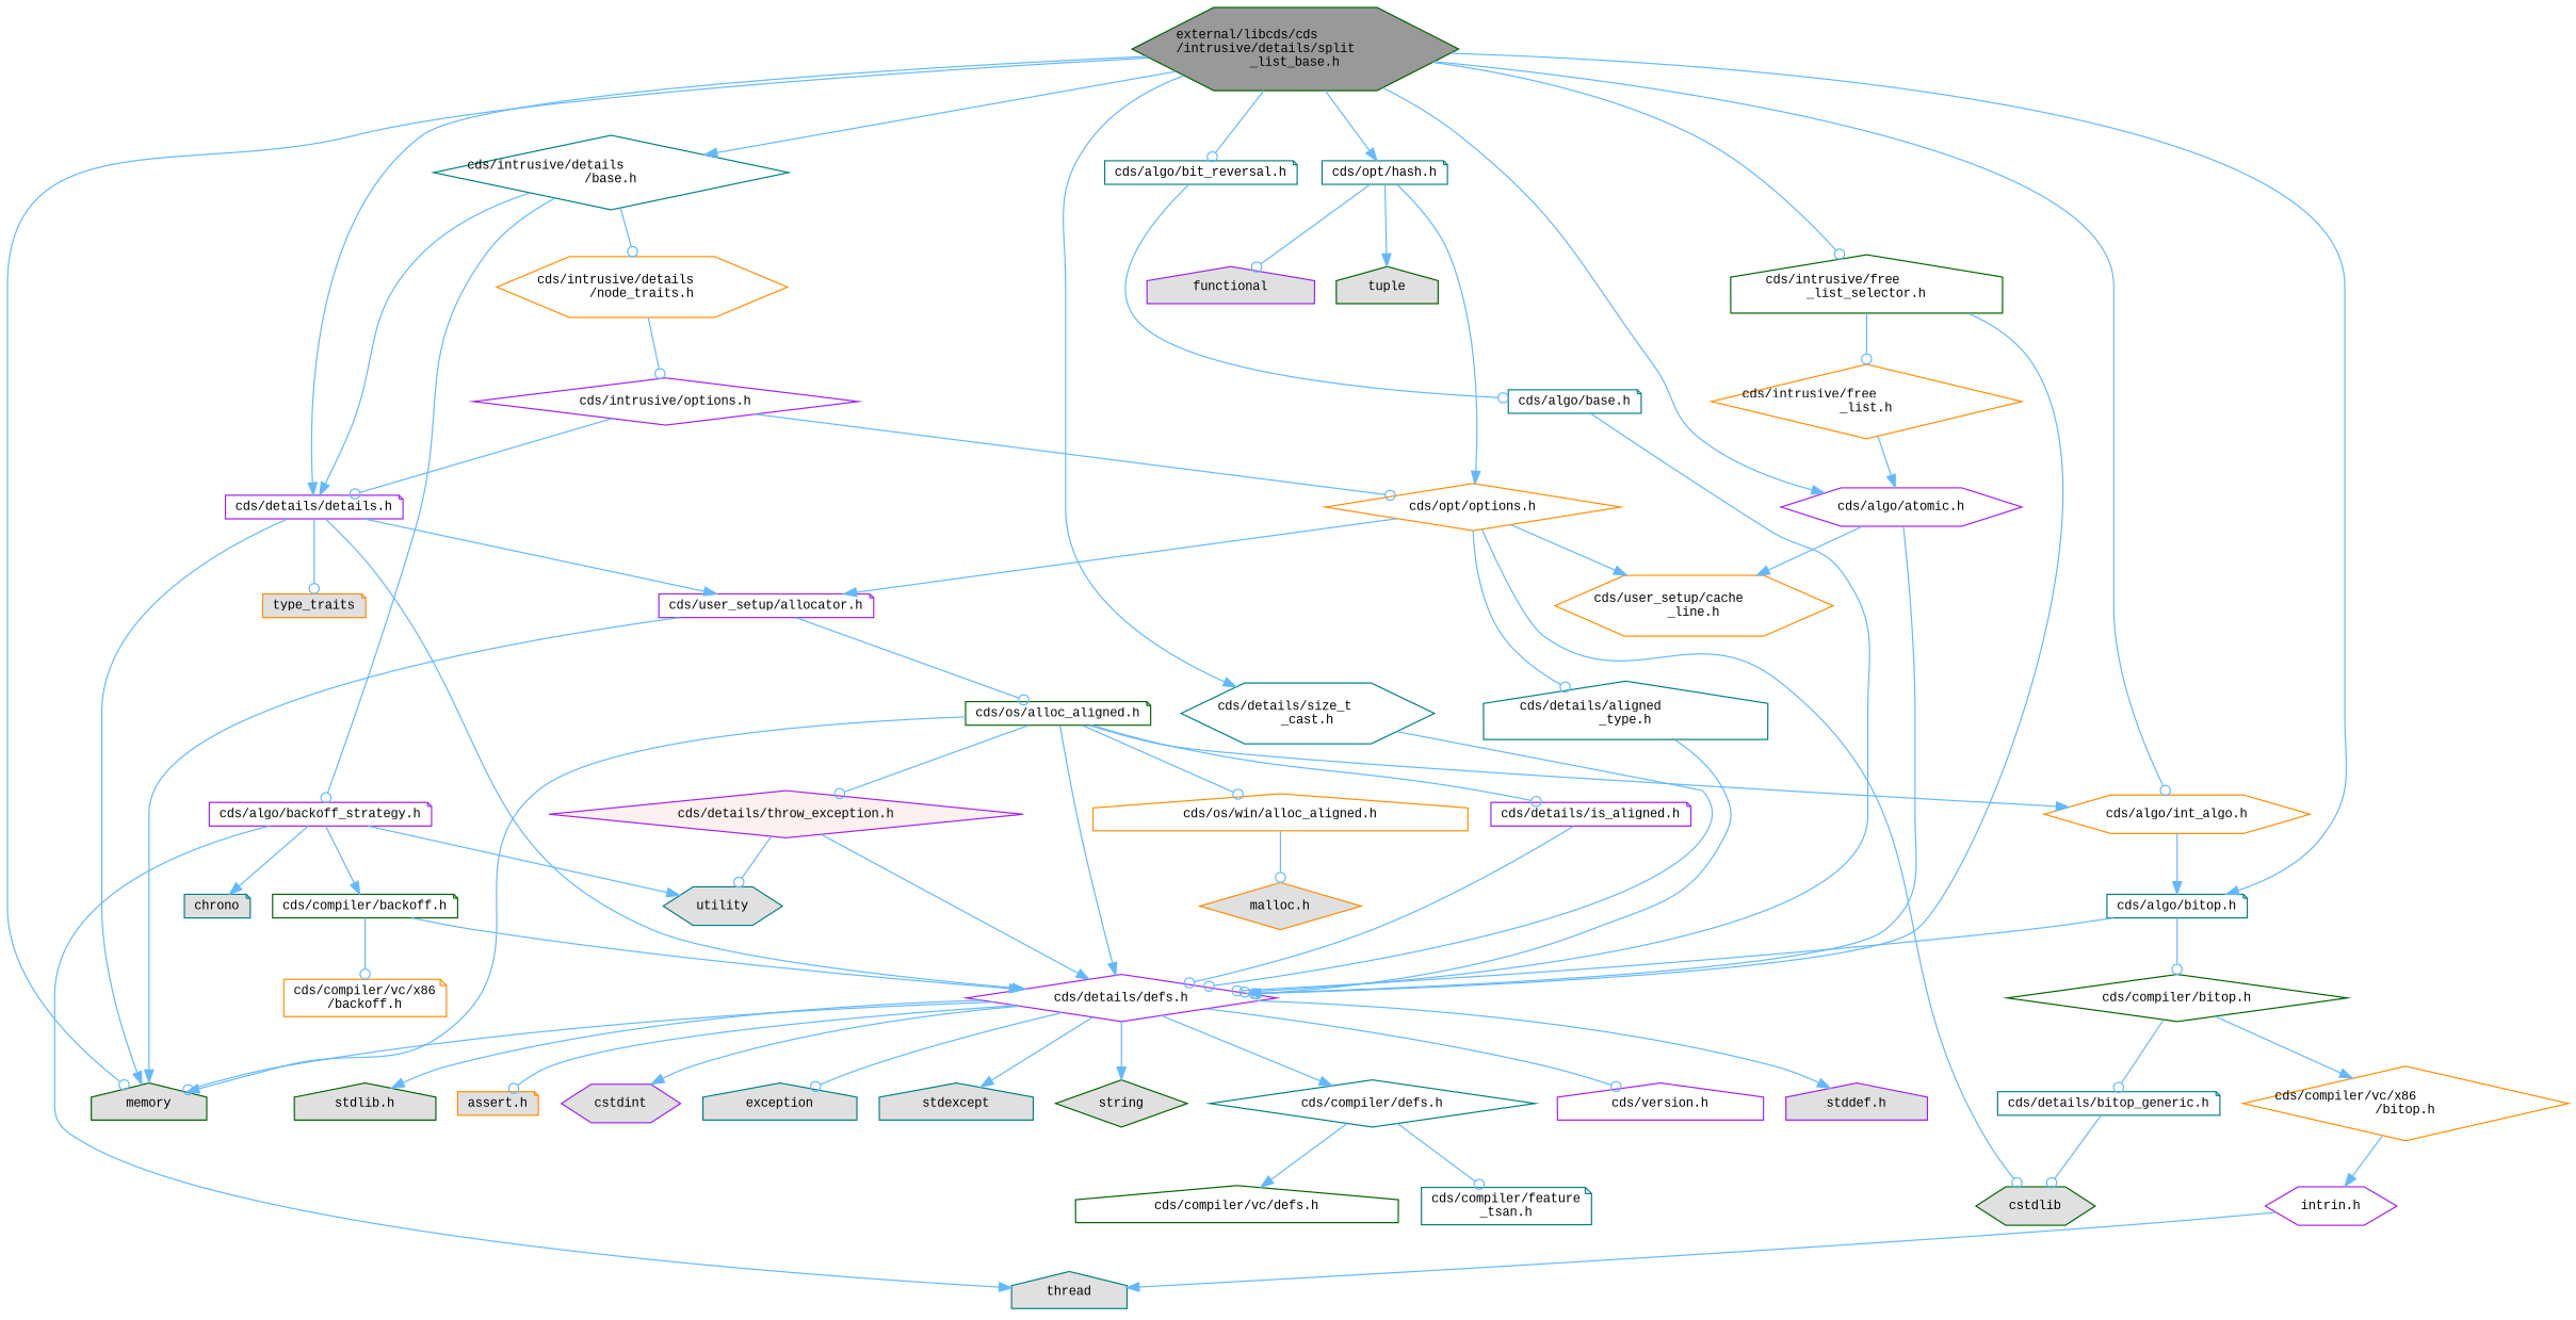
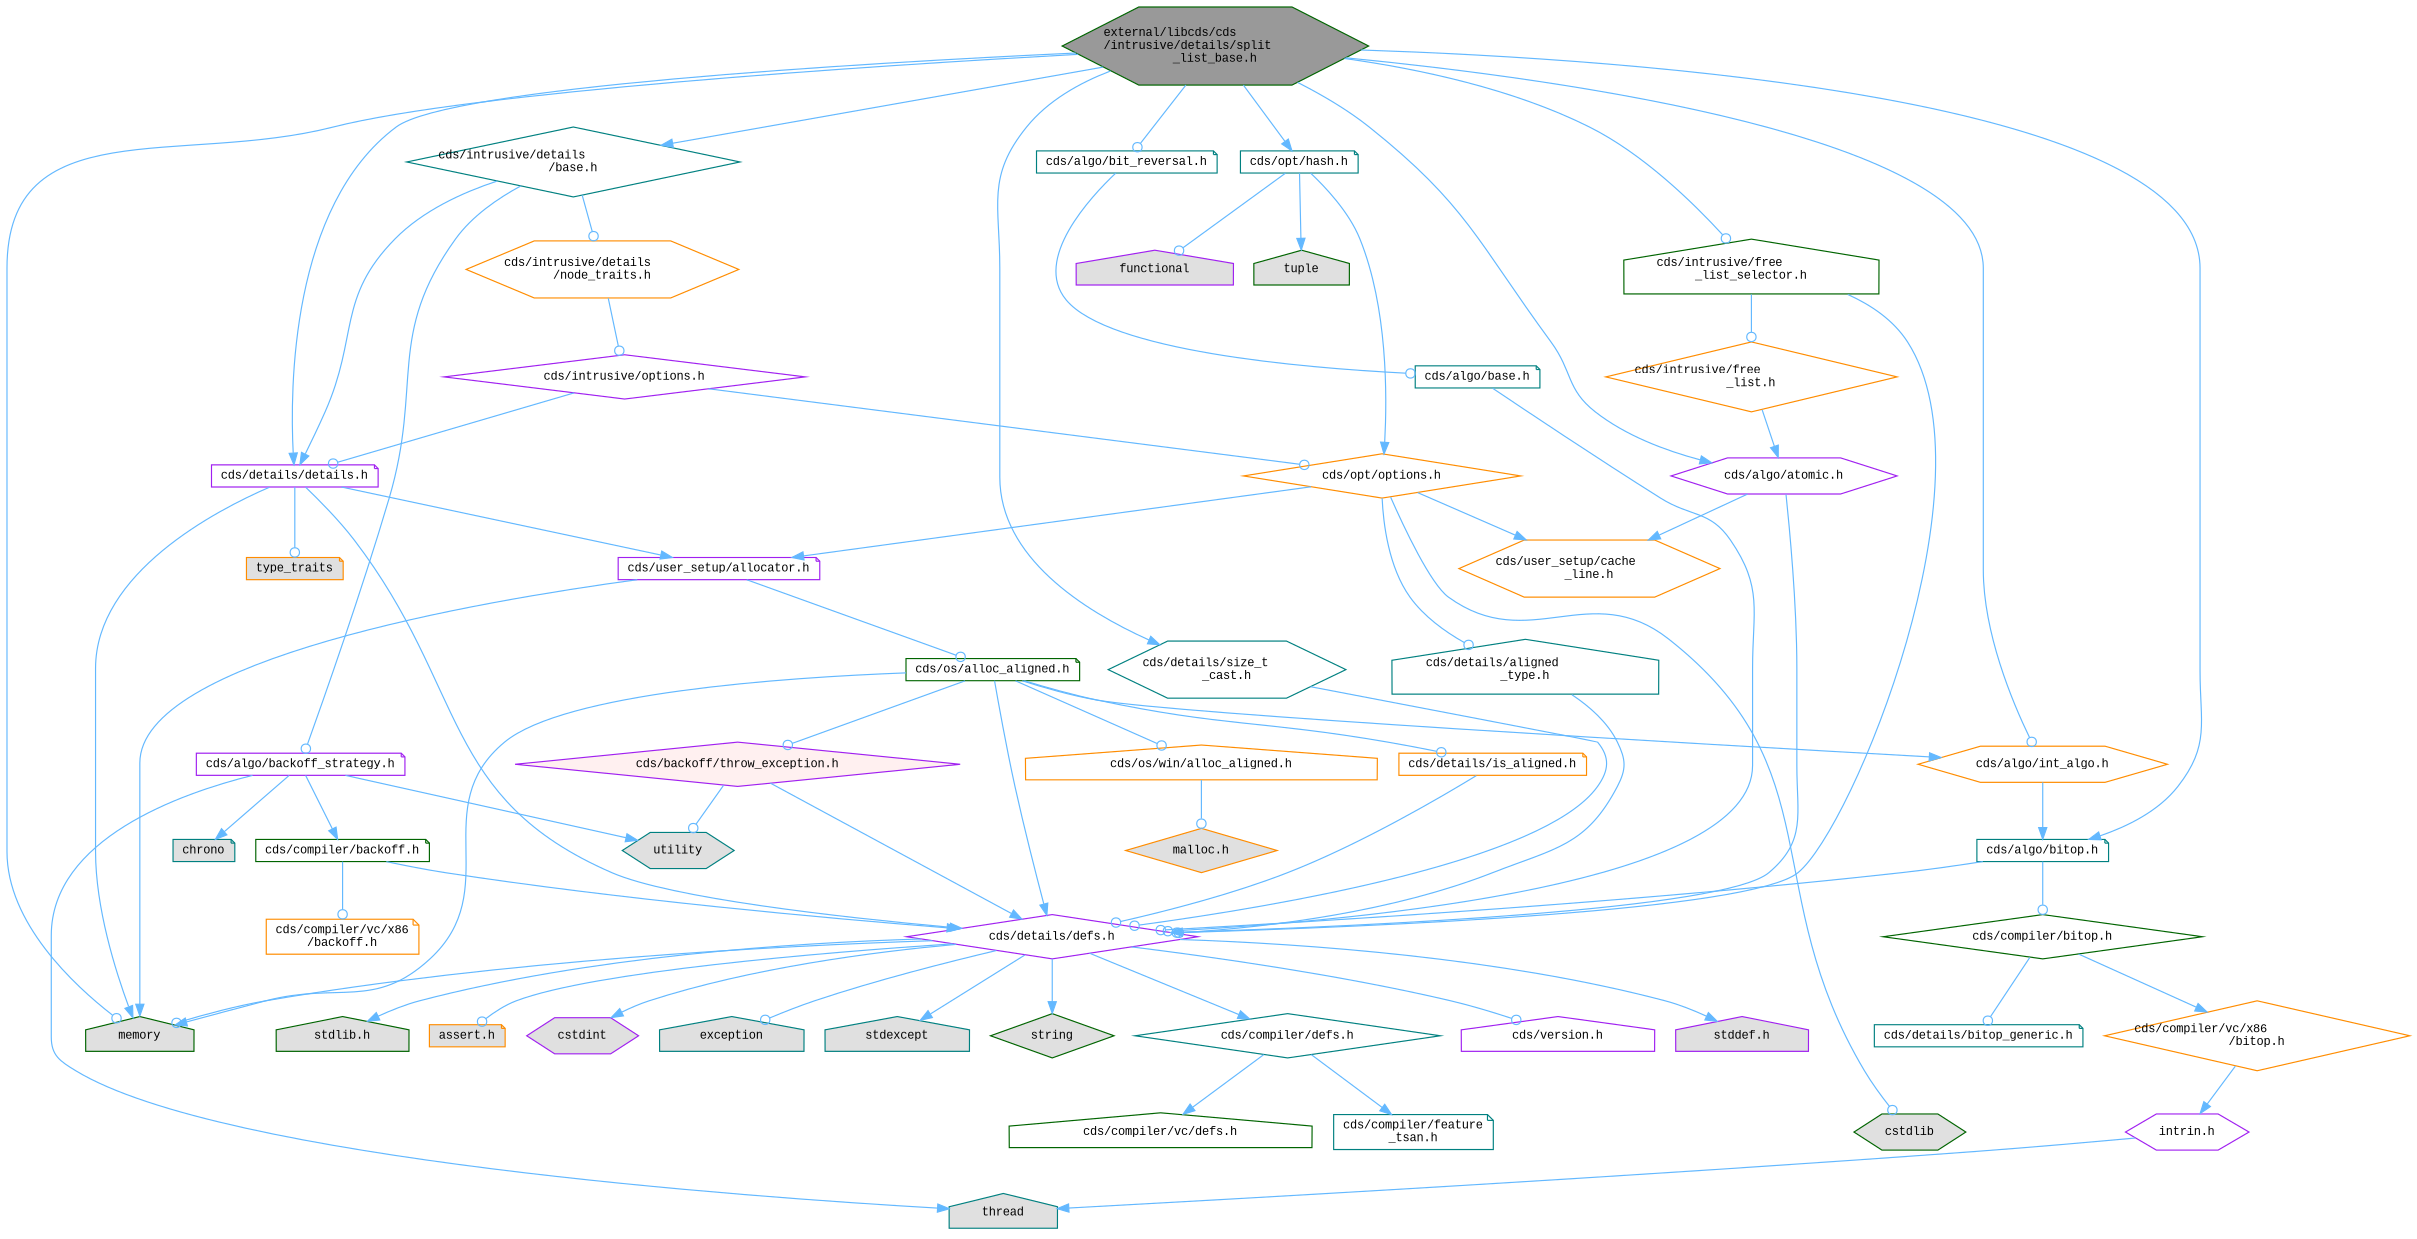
  digraph {
    fontname="Liberation Mono"
    node [color=teal fillcolor=white fontname="Liberation Mono" fontsize=10 shape=note style=filled]
    edge [arrowhead=normal color=steelblue1 fontname="Liberation Mono" fontsize=10 labelfontname=Helvetica labelfontsize=10 style=solid]
    n1 [color=darkgreen fillcolor=grey60 fontcolor=black height=0.2 label="external/libcds/cds\l/intrusive/details/split\l_list_base.h" shape=hexagon width=0.4]
    n2 [height=0.2 label="cds/intrusive/details\l/base.h" shape=diamond width=0.4]
    n3 [color=darkgreen fillcolor="#E0E0E0" height=0.2 label=memory shape=house width=0.4]
    n4 [color=darkorange height=0.2 label="cds/algo/int_algo.h" shape=hexagon width=0.4]
    n5 [height=0.2 label="cds/algo/bitop.h" width=0.4]
    n6 [color=purple height=0.2 label="cds/algo/atomic.h" shape=hexagon width=0.4]
    n7 [color=purple height=0.2 label="cds/details/details.h" width=0.4]
    n8 [height=0.2 label="cds/algo/bit_reversal.h" width=0.4]
    n9 [height=0.2 label="cds/opt/hash.h" width=0.4]
    n10 [color=darkgreen height=0.2 label="cds/intrusive/free\l_list_selector.h" shape=house width=0.4]
    n11 [height=0.2 label="cds/details/size_t\l_cast.h" shape=hexagon width=0.4]
    n12 [color=darkorange height=0.2 label="cds/intrusive/details\l/node_traits.h" shape=hexagon width=0.4]
    n13 [color=purple height=0.2 label="cds/algo/backoff_strategy.h" width=0.4]
    n14 [color=purple height=0.2 label="cds/details/defs.h" shape=diamond width=0.4]
    n15 [color=darkgreen height=0.2 label="cds/compiler/bitop.h" shape=diamond width=0.4]
    n16 [color=darkorange height=0.2 label="cds/user_setup/cache\l_line.h" shape=hexagon width=0.4]
    n17 [color=purple height=0.2 label="cds/user_setup/allocator.h" width=0.4]
    n18 [color=darkorange fillcolor="#E0E0E0" height=0.2 label=type_traits width=0.4]
    n19 [height=0.2 label="cds/algo/base.h" width=0.4]
    n20 [color=darkorange height=0.2 label="cds/opt/options.h" shape=diamond width=0.4]
    n21 [color=darkgreen fillcolor="#E0E0E0" height=0.2 label=tuple shape=house width=0.4]
    n22 [color=purple fillcolor="#E0E0E0" height=0.2 label=functional shape=house width=0.4]
    n23 [color=darkorange height=0.2 label="cds/intrusive/free\l_list.h" shape=diamond width=0.4]
    n24 [color=purple height=0.2 label="cds/intrusive/options.h" shape=diamond width=0.4]
    n25 [fillcolor="#E0E0E0" height=0.2 label=thread shape=house width=0.4]
    n26 [fillcolor="#E0E0E0" height=0.2 label=utility shape=hexagon width=0.4]
    n27 [fillcolor="#E0E0E0" height=0.2 label=chrono width=0.4]
    n28 [color=darkgreen height=0.2 label="cds/compiler/backoff.h" width=0.4]
    n29 [color=darkgreen fillcolor="#E0E0E0" height=0.2 label=cstdlib shape=hexagon width=0.4]
    n30 [height=0.2 label="cds/details/aligned\l_type.h" shape=house width=0.4]
    n31 [color=darkgreen height=0.2 label="cds/os/alloc_aligned.h" width=0.4]
    n32 [color=purple fillcolor="#E0E0E0" height=0.2 label="stddef.h" shape=house width=0.4]
    n33 [color=darkgreen fillcolor="#E0E0E0" height=0.2 label="stdlib.h" shape=house width=0.4]
    n34 [color=darkorange fillcolor="#E0E0E0" height=0.2 label="assert.h" width=0.4]
    n35 [color=purple fillcolor="#E0E0E0" height=0.2 label=cstdint shape=hexagon width=0.4]
    n36 [fillcolor="#E0E0E0" height=0.2 label=exception shape=house width=0.4]
    n37 [fillcolor="#E0E0E0" height=0.2 label=stdexcept shape=house width=0.4]
    n38 [color=darkgreen fillcolor="#E0E0E0" height=0.2 label=string shape=diamond width=0.4]
    n39 [color=purple height=0.2 label="cds/version.h" shape=house width=0.4]
    n40 [height=0.2 label="cds/compiler/defs.h" shape=diamond width=0.4]
    n41 [color=darkgreen height=0.2 label="cds/compiler/vc/defs.h" shape=house width=0.4]
    n42 [height=0.2 label="cds/compiler/feature\l_tsan.h" width=0.4]
    n43 [color=darkorange height=0.2 label="cds/os/win/alloc_aligned.h" shape=house width=0.4]
-   n44 [color=purple height=0.2 label="cds/details/is_aligned.h" width=0.4]
-   n45 [color=purple fillcolor="#FFF0F0" height=0.2 label="cds/details/throw_exception.h" shape=diamond width=0.4]
+   n44 [color=darkorange height=0.2 label="cds/details/is_aligned.h" width=0.4]
+   n45 [color=purple fillcolor="#FFF0F0" height=0.2 label="cds/backoff/throw_exception.h" shape=diamond width=0.4]
    n46 [color=darkorange fillcolor="#E0E0E0" height=0.2 label="malloc.h" shape=diamond width=0.4]
    n47 [color=darkorange height=0.2 label="cds/compiler/vc/x86\l/bitop.h" shape=diamond width=0.4]
    n48 [height=0.2 label="cds/details/bitop_generic.h" width=0.4]
    n49 [color=purple height=0.2 label="intrin.h" shape=hexagon width=0.4]
    n50 [color=darkorange height=0.2 label="cds/compiler/vc/x86\l/backoff.h" width=0.4]
    n1 -> n2
    n1 -> n3 [arrowhead=odot]
    n1 -> n4 [arrowhead=odot]
    n1 -> n5
    n1 -> n6
    n1 -> n7
    n1 -> n8 [arrowhead=odot]
    n1 -> n9
    n1 -> n10 [arrowhead=odot]
    n1 -> n11
    n2 -> n7
    n2 -> n12 [arrowhead=odot]
    n2 -> n13 [arrowhead=odot]
    n4 -> n5
    n5 -> n14 [arrowhead=odot]
    n5 -> n15 [arrowhead=odot]
    n6 -> n14
    n6 -> n16
    n7 -> n3
    n7 -> n14
    n7 -> n17
    n7 -> n18 [arrowhead=odot]
    n8 -> n19 [arrowhead=odot]
    n9 -> n20
    n9 -> n21
    n9 -> n22 [arrowhead=odot]
    n10 -> n14 [arrowhead=odot]
    n10 -> n23 [arrowhead=odot]
    n11 -> n14 [arrowhead=odot]
    n12 -> n24 [arrowhead=odot]
    n13 -> n25
    n13 -> n26
    n13 -> n27
    n13 -> n28
    n14 -> n3 [arrowhead=odot]
    n14 -> n32
    n14 -> n33
    n14 -> n34 [arrowhead=odot]
    n14 -> n35
    n14 -> n36 [arrowhead=odot]
    n14 -> n37
    n14 -> n38
    n14 -> n39 [arrowhead=odot]
    n14 -> n40
    n15 -> n47
    n15 -> n48 [arrowhead=odot]
    n17 -> n3
    n17 -> n31 [arrowhead=odot]
    n19 -> n14 [arrowhead=odot]
    n20 -> n16
    n20 -> n17
    n20 -> n29 [arrowhead=odot]
    n20 -> n30 [arrowhead=odot]
    n23 -> n6
    n24 -> n7 [arrowhead=odot]
    n24 -> n20 [arrowhead=odot]
    n28 -> n14
    n28 -> n50 [arrowhead=odot]
    n30 -> n14 [arrowhead=odot]
    n31 -> n3
    n31 -> n4
    n31 -> n14
    n31 -> n43 [arrowhead=odot]
    n31 -> n44 [arrowhead=odot]
    n31 -> n45 [arrowhead=odot]
    n40 -> n41
-   n40 -> n42 [arrowhead=odot]
+   n40 -> n42
    n43 -> n46 [arrowhead=odot]
    n44 -> n14 [arrowhead=odot]
    n45 -> n14
    n45 -> n26 [arrowhead=odot]
    n47 -> n49
-   n48 -> n29 [arrowhead=odot]
    n49 -> n25
  }
